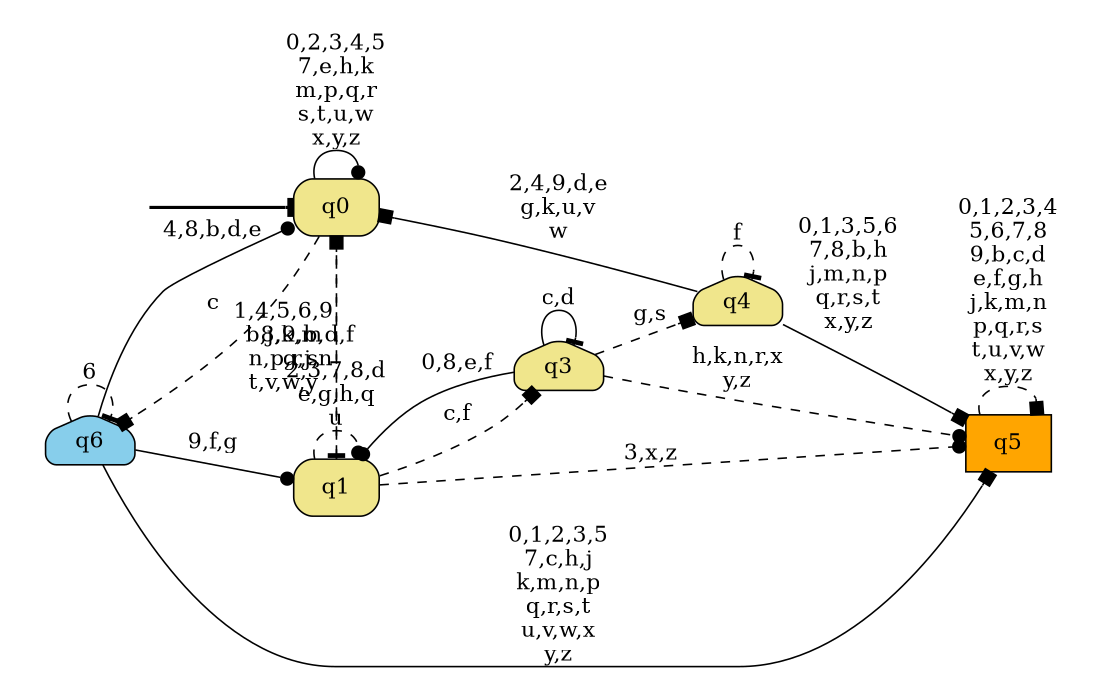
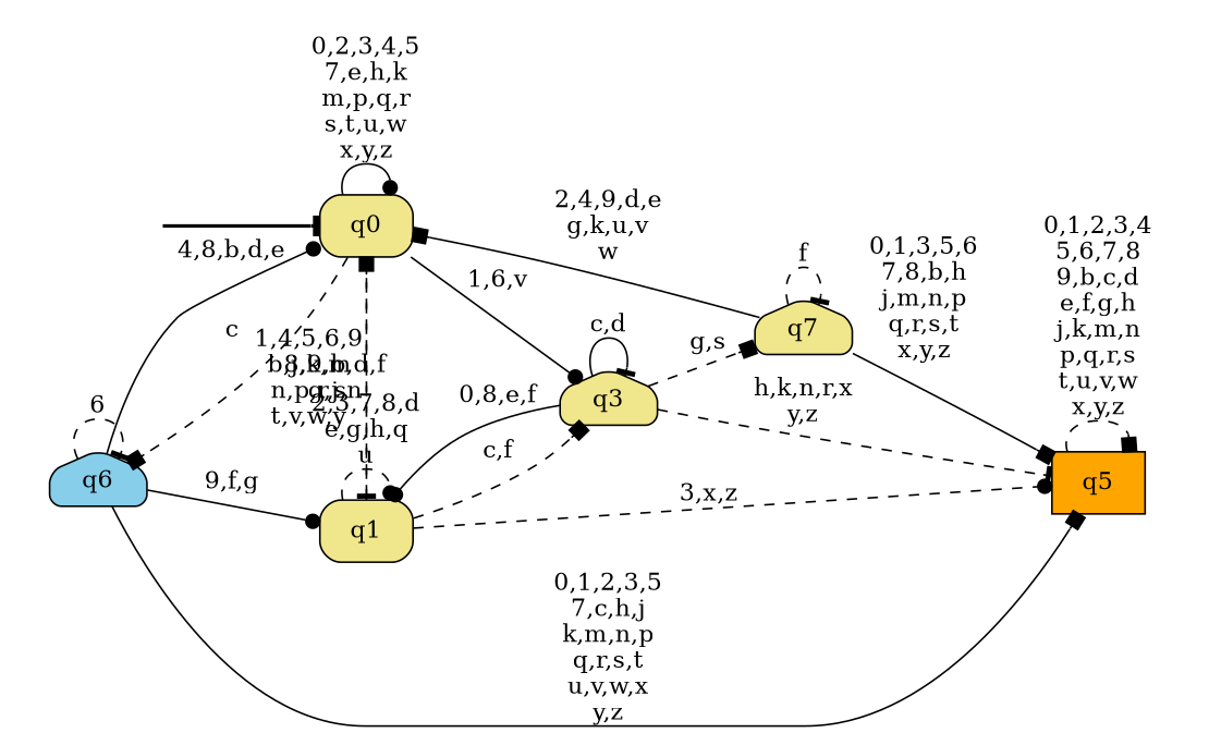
  digraph {
    rankdir=LR
    node [shape=box style="rounded,filled" color=black fillcolor=khaki]
    edge [arrowhead=box style=dashed]
    __start0 [height=0 shape=none style=invis width=0 color="" fillcolor=""]
    n2 [label=q0]
    n3 [label=q1]
    n4 [fillcolor=skyblue label=q6 shape=house]
    n5 [label=q3 shape=house]
    n6 [fillcolor=orange label=q5 style=filled]
-   n7 [label=q4 shape=house]
+   n7 [label=q7 shape=house]
    subgraph cluster_1 {
      nodesep=0.15
      ranksep=0.15
      style=invis
      __start0
      n2
    }
    __start0 -> n2 [arrowhead=tee penwidth=2 style=solid]
    n2 -> n2 [arrowhead=dot label="0,2,3,4,5\n7,e,h,k\nm,p,q,r\ns,t,u,w\nx,y,z" style=solid]
    n2 -> n3 [arrowhead=tee label="8,9,b,d,f\ng,j,n"]
    n2 -> n4 [label=c]
+   n2 -> n5 [arrowhead=dot label="1,6,v" style=solid]
    n3 -> n2 [label="1,4,5,6,9\nb,j,k,m\nn,p,r,s\nt,v,w,y"]
    n3 -> n3 [arrowhead=dot label="2,3,7,8,d\ne,g,h,q\nu"]
    n3 -> n5 [label="c,f"]
    n3 -> n6 [arrowhead=dot label="3,x,z"]
    n4 -> n2 [arrowhead=dot label="4,8,b,d,e" style=solid]
    n4 -> n3 [arrowhead=dot label="9,f,g" style=solid]
    n4 -> n4 [arrowhead=tee label=6]
    n4 -> n6 [label="0,1,2,3,5\n7,c,h,j\nk,m,n,p\nq,r,s,t\nu,v,w,x\ny,z" style=solid]
    n5 -> n3 [arrowhead=dot label="0,8,e,f" style=solid]
    n5 -> n5 [arrowhead=tee label="c,d" style=solid]
-   n5 -> n6 [arrowhead=dot label="h,k,n,r,x\ny,z"]
+   n5 -> n6 [arrowhead=tee label="h,k,n,r,x\ny,z"]
    n5 -> n7 [label="g,s"]
    n6 -> n6 [label="0,1,2,3,4\n5,6,7,8\n9,b,c,d\ne,f,g,h\nj,k,m,n\np,q,r,s\nt,u,v,w\nx,y,z"]
    n7 -> n2 [label="2,4,9,d,e\ng,k,u,v\nw" style=solid]
    n7 -> n6 [label="0,1,3,5,6\n7,8,b,h\nj,m,n,p\nq,r,s,t\nx,y,z" style=solid]
    n7 -> n7 [arrowhead=tee label=f]
  }
